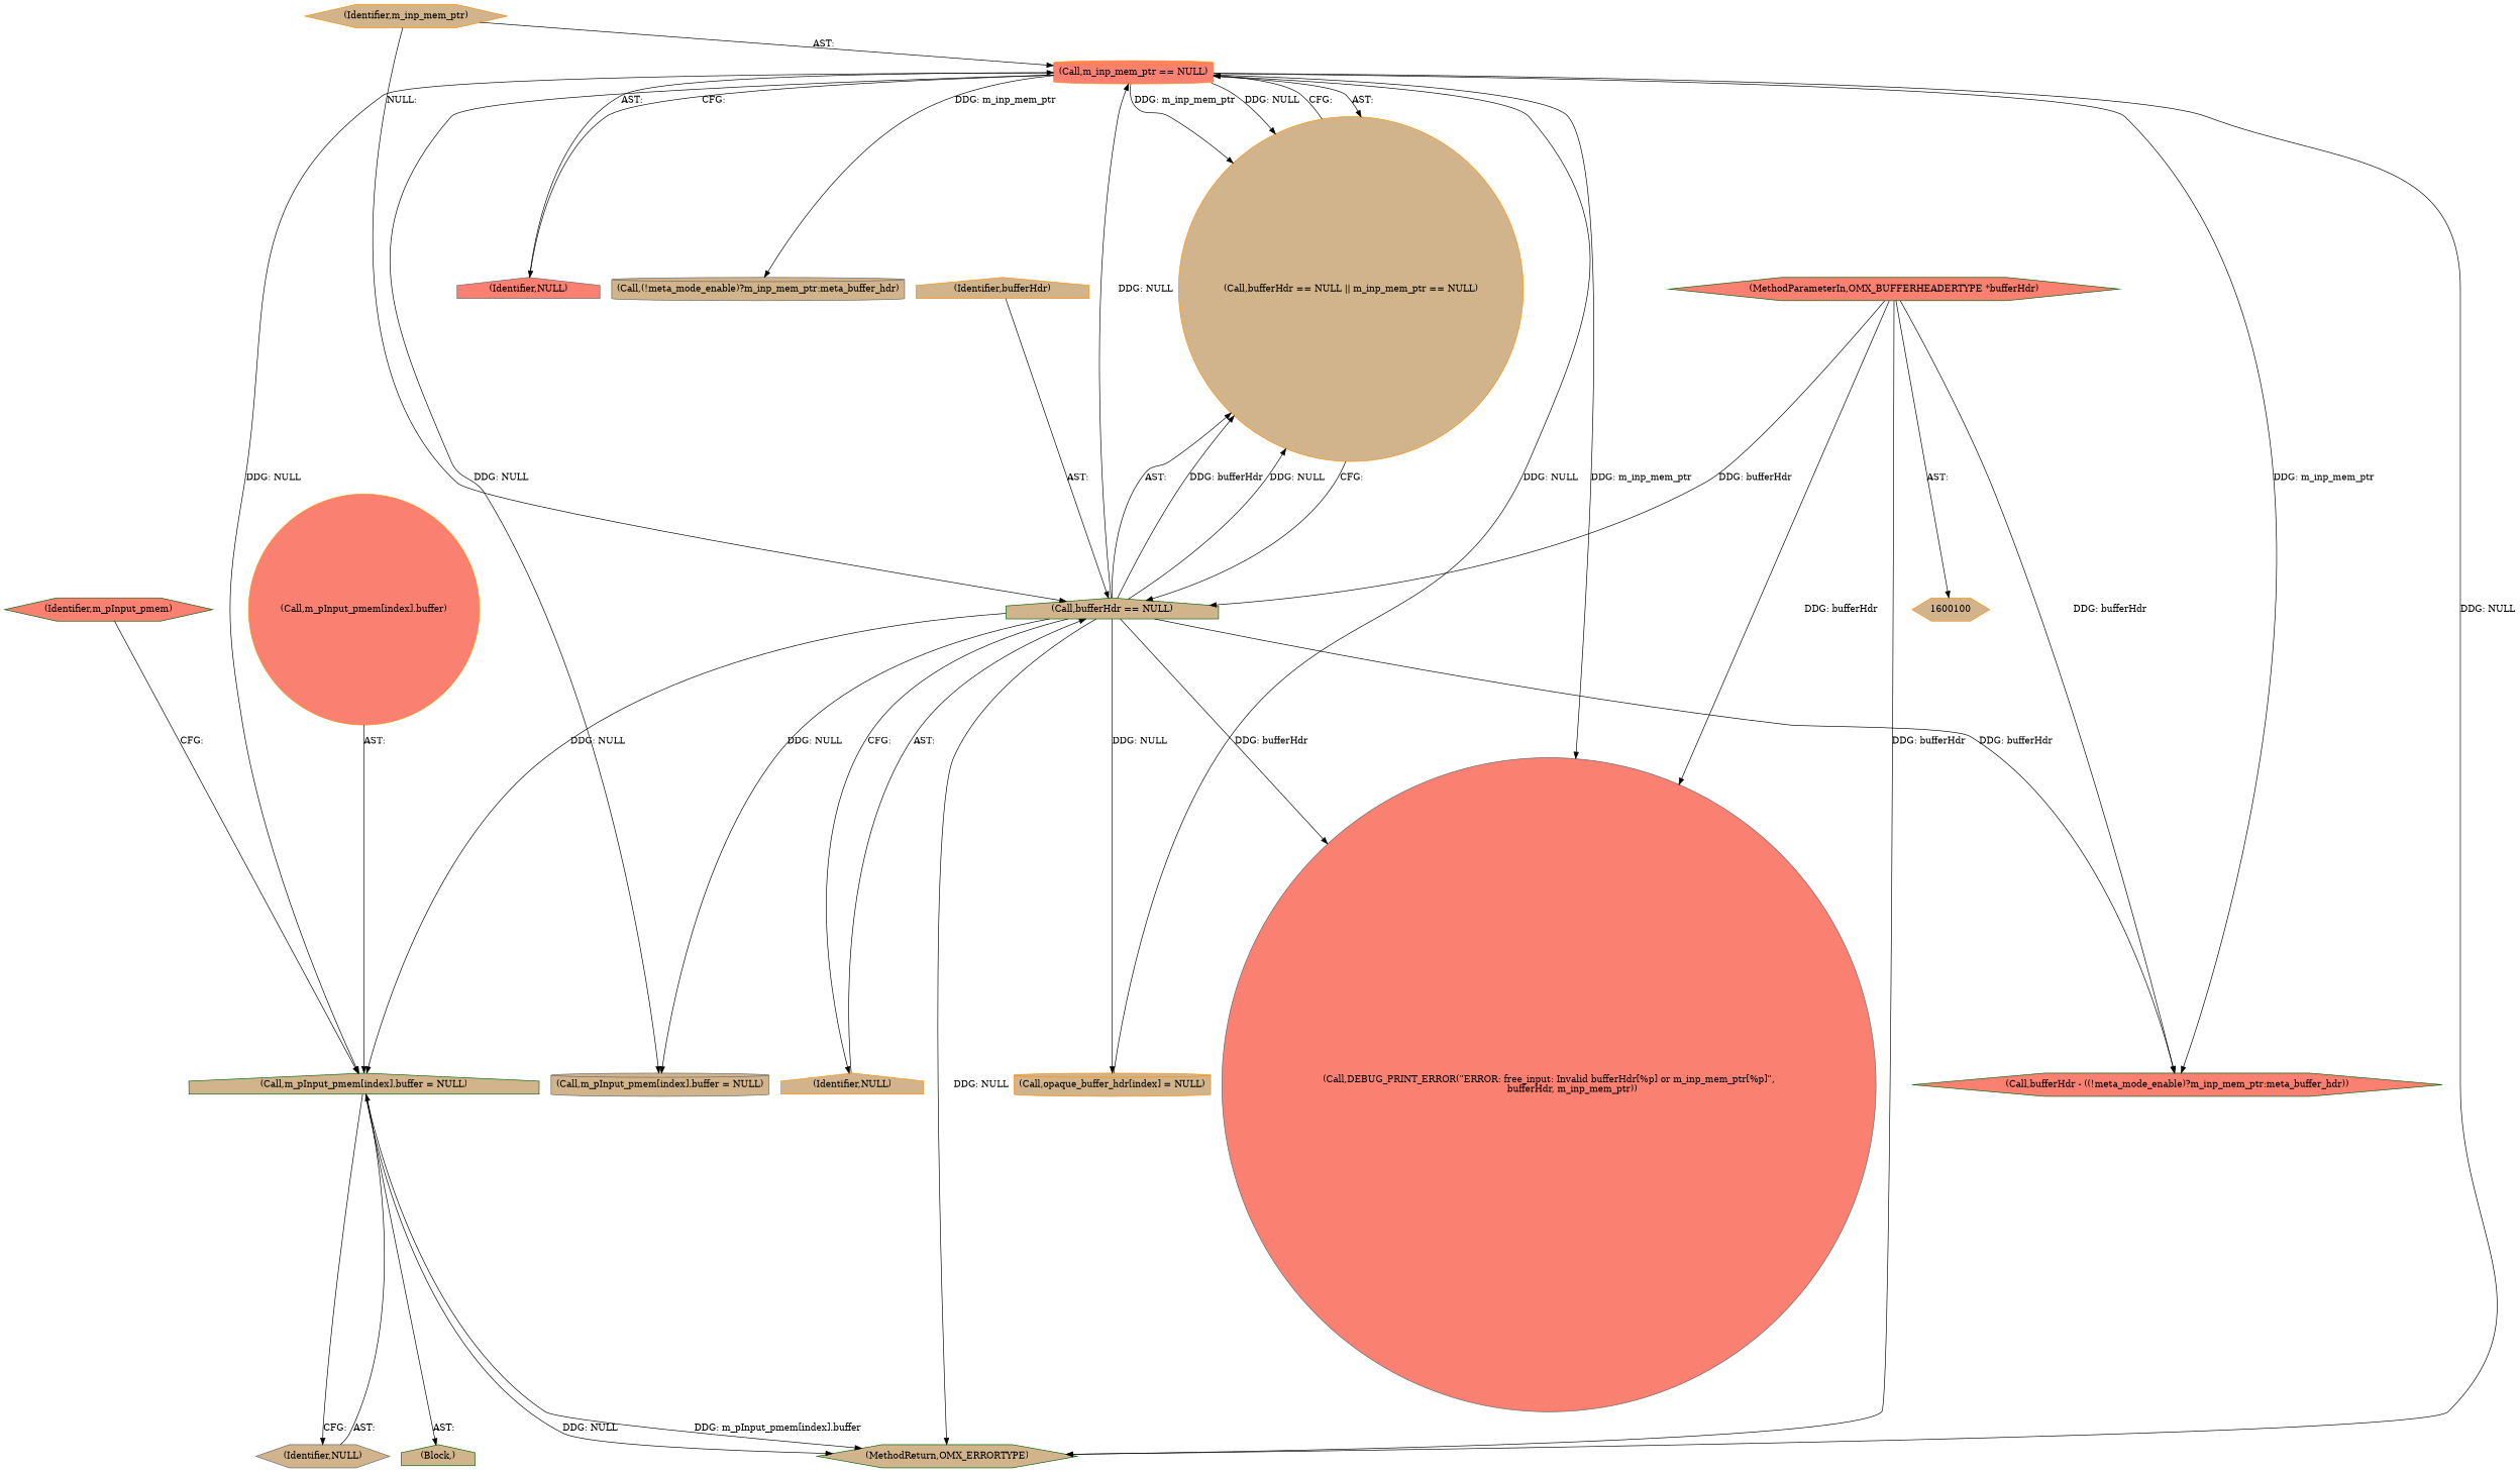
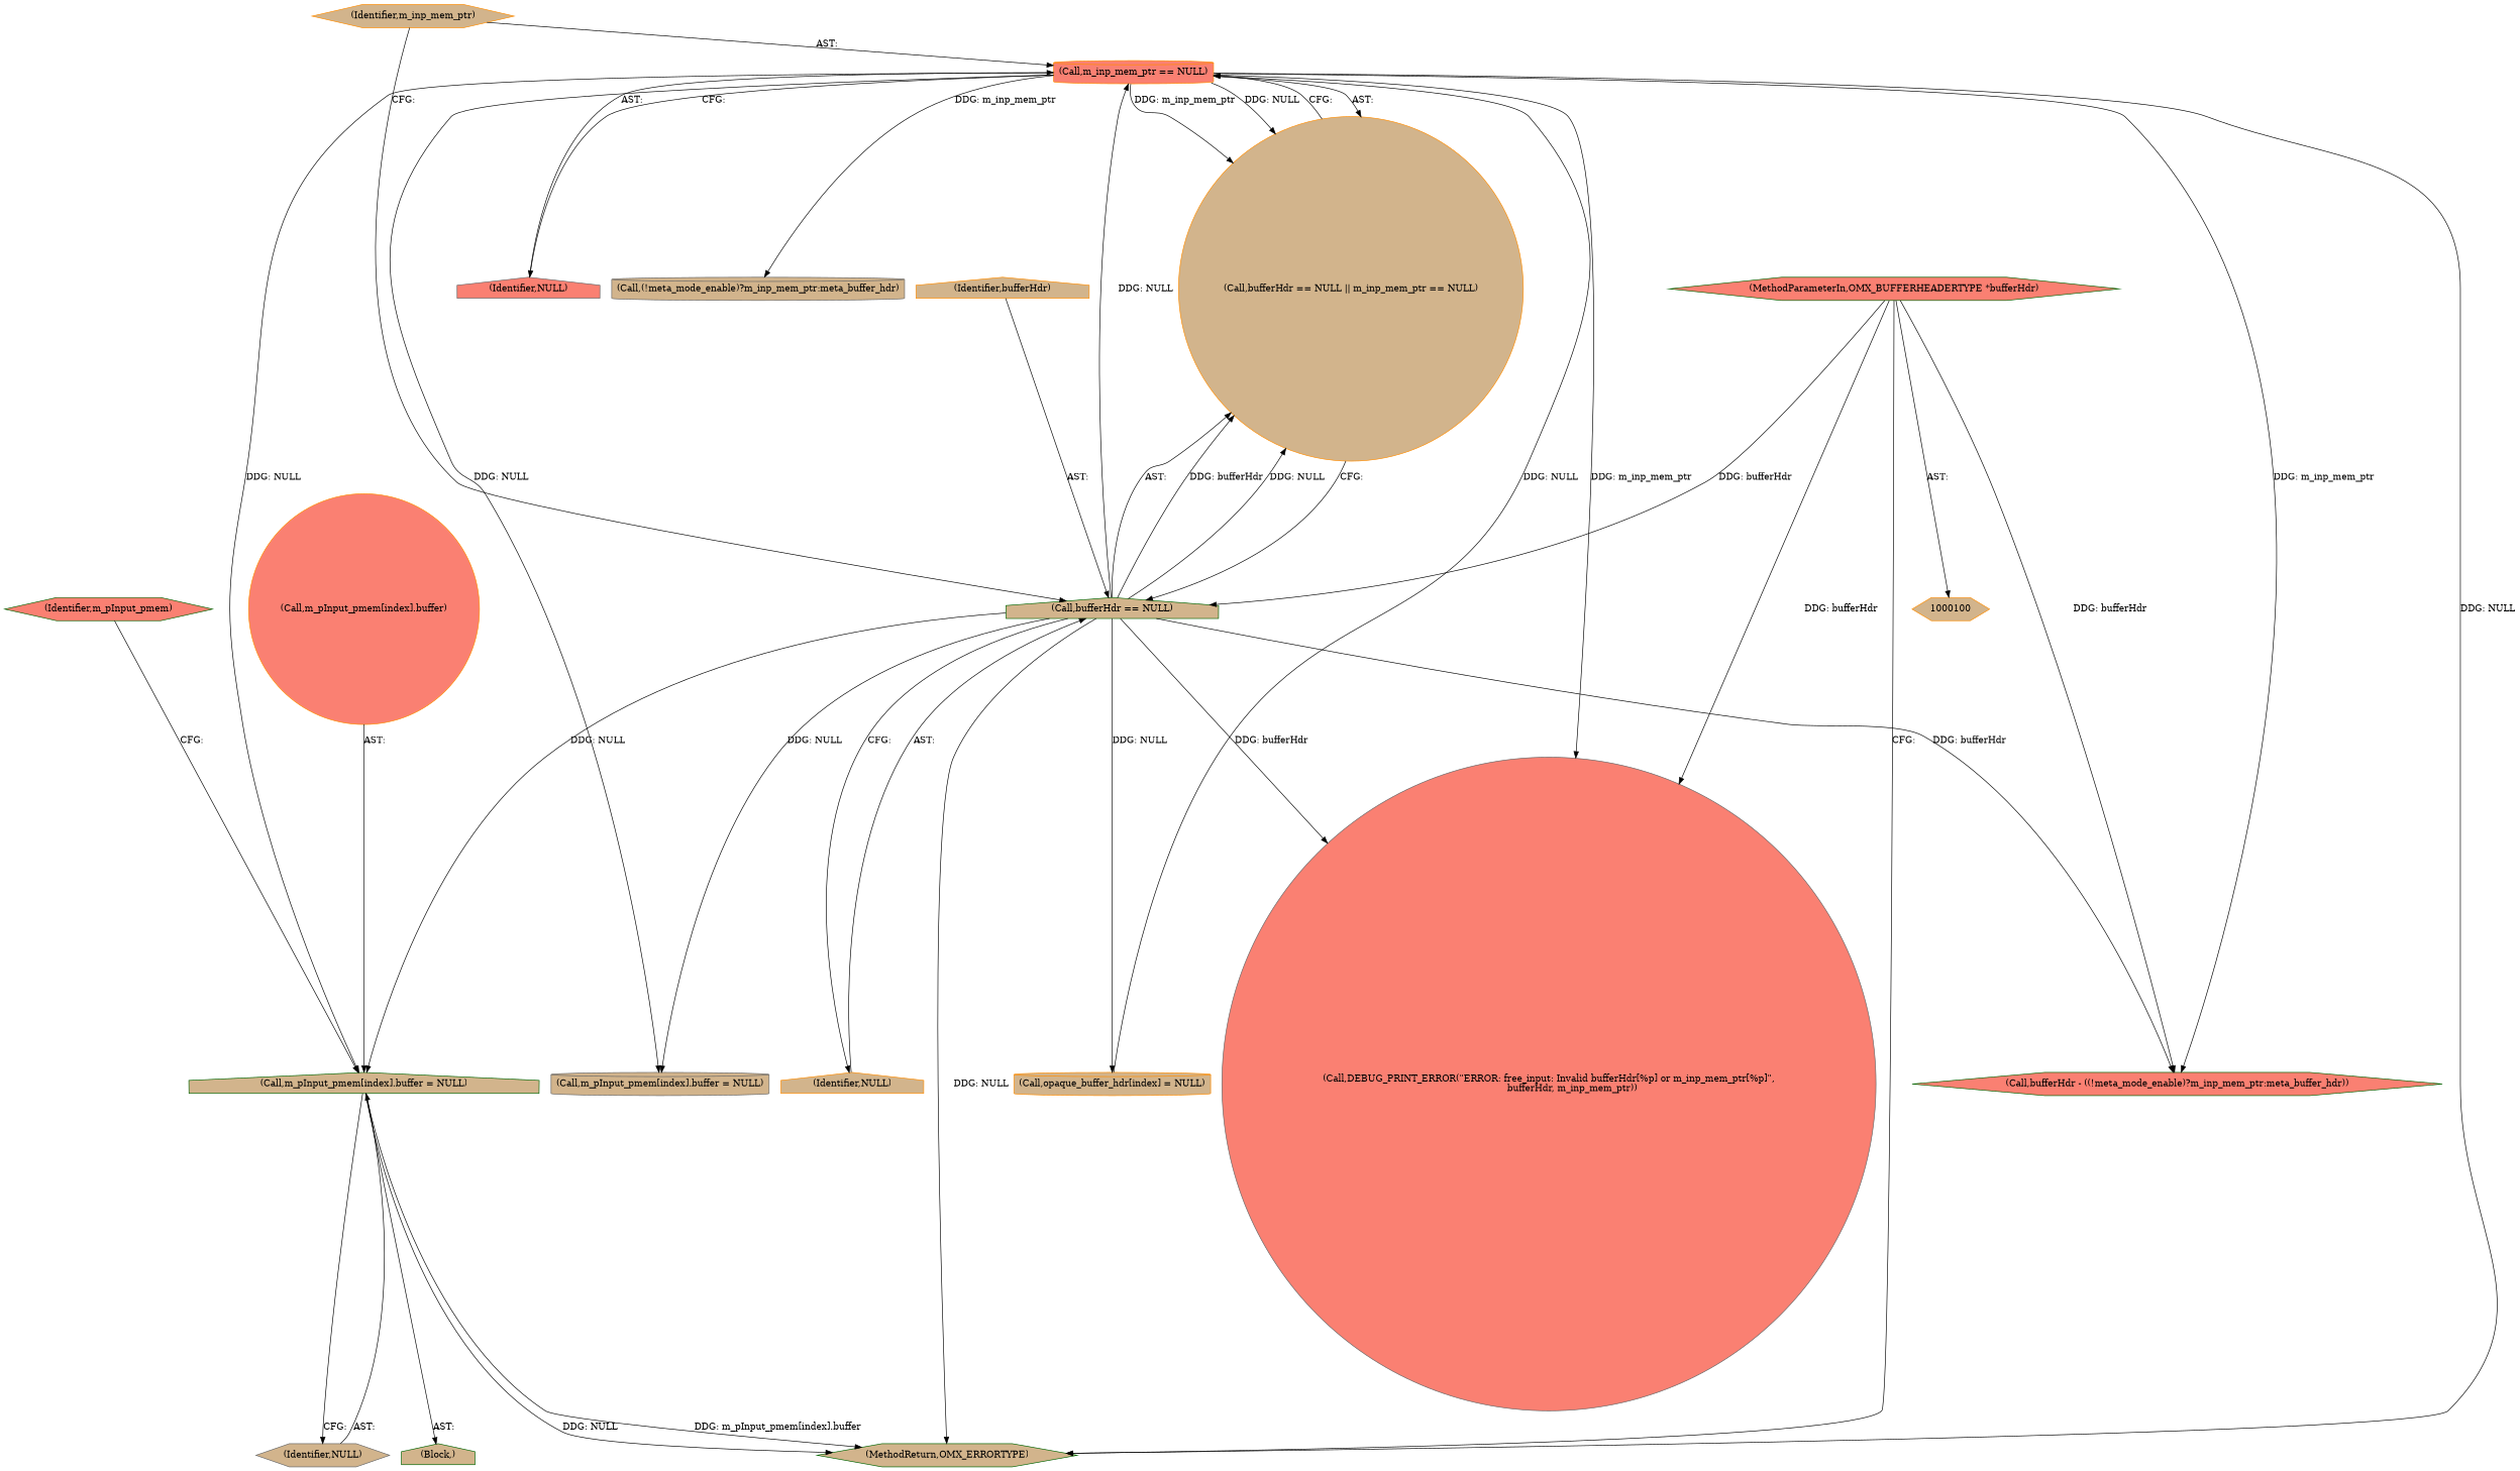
  digraph {
    fontname="DejaVu Serif"
    node [color=darkorange fillcolor=tan fontname="DejaVu Serif" shape=hexagon style=filled]
    edge [fontname="DejaVu Serif"]
    n1 [color=darkgreen label="(Call,m_pInput_pmem[index].buffer = NULL)" shape=house]
    n2 [color=darkgreen label="(Block,)" shape=house]
    n3 [color=gray40 label="(Identifier,NULL)"]
    n4 [color=darkgreen label="(MethodReturn,OMX_ERRORTYPE)"]
    n5 [fillcolor=salmon label="(Call,m_inp_mem_ptr == NULL)" shape=cylinder]
    n6 [label="(Call,bufferHdr == NULL || m_inp_mem_ptr == NULL)" shape=circle]
    n7 [color=gray40 fillcolor=salmon label="(Identifier,NULL)" shape=house]
    n8 [color=gray40 label="(Call,(!meta_mode_enable)?m_inp_mem_ptr:meta_buffer_hdr)" shape=cylinder]
    n9 [color=gray40 label="(Call,m_pInput_pmem[index].buffer = NULL)" shape=cylinder]
    n10 [color=gray40 fillcolor=salmon label="(Call,DEBUG_PRINT_ERROR(\"ERROR: free_input: Invalid bufferHdr[%p] or m_inp_mem_ptr[%p]\",\n                bufferHdr, m_inp_mem_ptr))" shape=circle]
    n11 [color=darkgreen fillcolor=salmon label="(Call,bufferHdr - ((!meta_mode_enable)?m_inp_mem_ptr:meta_buffer_hdr))"]
    n12 [color=darkgreen label="(Call,bufferHdr == NULL)" shape=house]
    n13 [label="(Call,opaque_buffer_hdr[index] = NULL)" shape=cylinder]
    n14 [label="(Identifier,NULL)" shape=house]
    n15 [color=darkgreen fillcolor=salmon label="(MethodParameterIn,OMX_BUFFERHEADERTYPE *bufferHdr)"]
-   1000100 [label=1600100]
+   1000100
    n17 [fillcolor=salmon label="(Call,m_pInput_pmem[index].buffer)" shape=circle]
    n18 [label="(Identifier,bufferHdr)" shape=house]
    n19 [label="(Identifier,m_inp_mem_ptr)"]
    n20 [color=darkgreen fillcolor=salmon label="(Identifier,m_pInput_pmem)"]
    n1 -> n2 [label="AST: "]
    n1 -> n3 [label="CFG: "]
    n1 -> n4 [label="DDG: m_pInput_pmem[index].buffer"]
    n1 -> n4 [label="DDG: NULL"]
    n3 -> n1 [label="AST: "]
    n5 -> n1 [label="DDG: NULL"]
    n5 -> n4 [label="DDG: NULL"]
    n5 -> n6 [label="AST: "]
    n5 -> n6 [label="DDG: m_inp_mem_ptr"]
    n5 -> n6 [label="DDG: NULL"]
    n5 -> n7 [label="CFG: "]
    n5 -> n8 [label="DDG: m_inp_mem_ptr"]
    n5 -> n9 [label="DDG: NULL"]
    n5 -> n10 [label="DDG: m_inp_mem_ptr"]
    n5 -> n11 [label="DDG: m_inp_mem_ptr"]
    n6 -> n5 [label="CFG: "]
    n6 -> n12 [label="CFG: "]
    n7 -> n5 [label="AST: "]
    n12 -> n1 [label="DDG: NULL"]
    n12 -> n4 [label="DDG: NULL"]
    n12 -> n5 [label="DDG: NULL"]
    n12 -> n6 [label="AST: "]
    n12 -> n6 [label="DDG: bufferHdr"]
    n12 -> n6 [label="DDG: NULL"]
    n12 -> n9 [label="DDG: NULL"]
    n12 -> n10 [label="DDG: bufferHdr"]
    n12 -> n11 [label="DDG: bufferHdr"]
    n12 -> n13 [label="DDG: NULL"]
    n12 -> n14 [label="CFG: "]
    n13 -> n5 [label="DDG: NULL"]
    n14 -> n12 [label="AST: "]
-   n15 -> n4 [label="DDG: bufferHdr"]
+   n15 -> n4 [label="CFG: "]
    n15 -> n10 [label="DDG: bufferHdr"]
    n15 -> n11 [label="DDG: bufferHdr"]
    n15 -> n12 [label="DDG: bufferHdr"]
    n15 -> 1000100 [label="AST: "]
    n17 -> n1 [label="AST: "]
    n18 -> n12 [label="AST: "]
    n19 -> n5 [label="AST: "]
-   n19 -> n12 [label="NULL: "]
+   n19 -> n12 [label="CFG: "]
    n20 -> n1 [label="CFG: "]
  }
